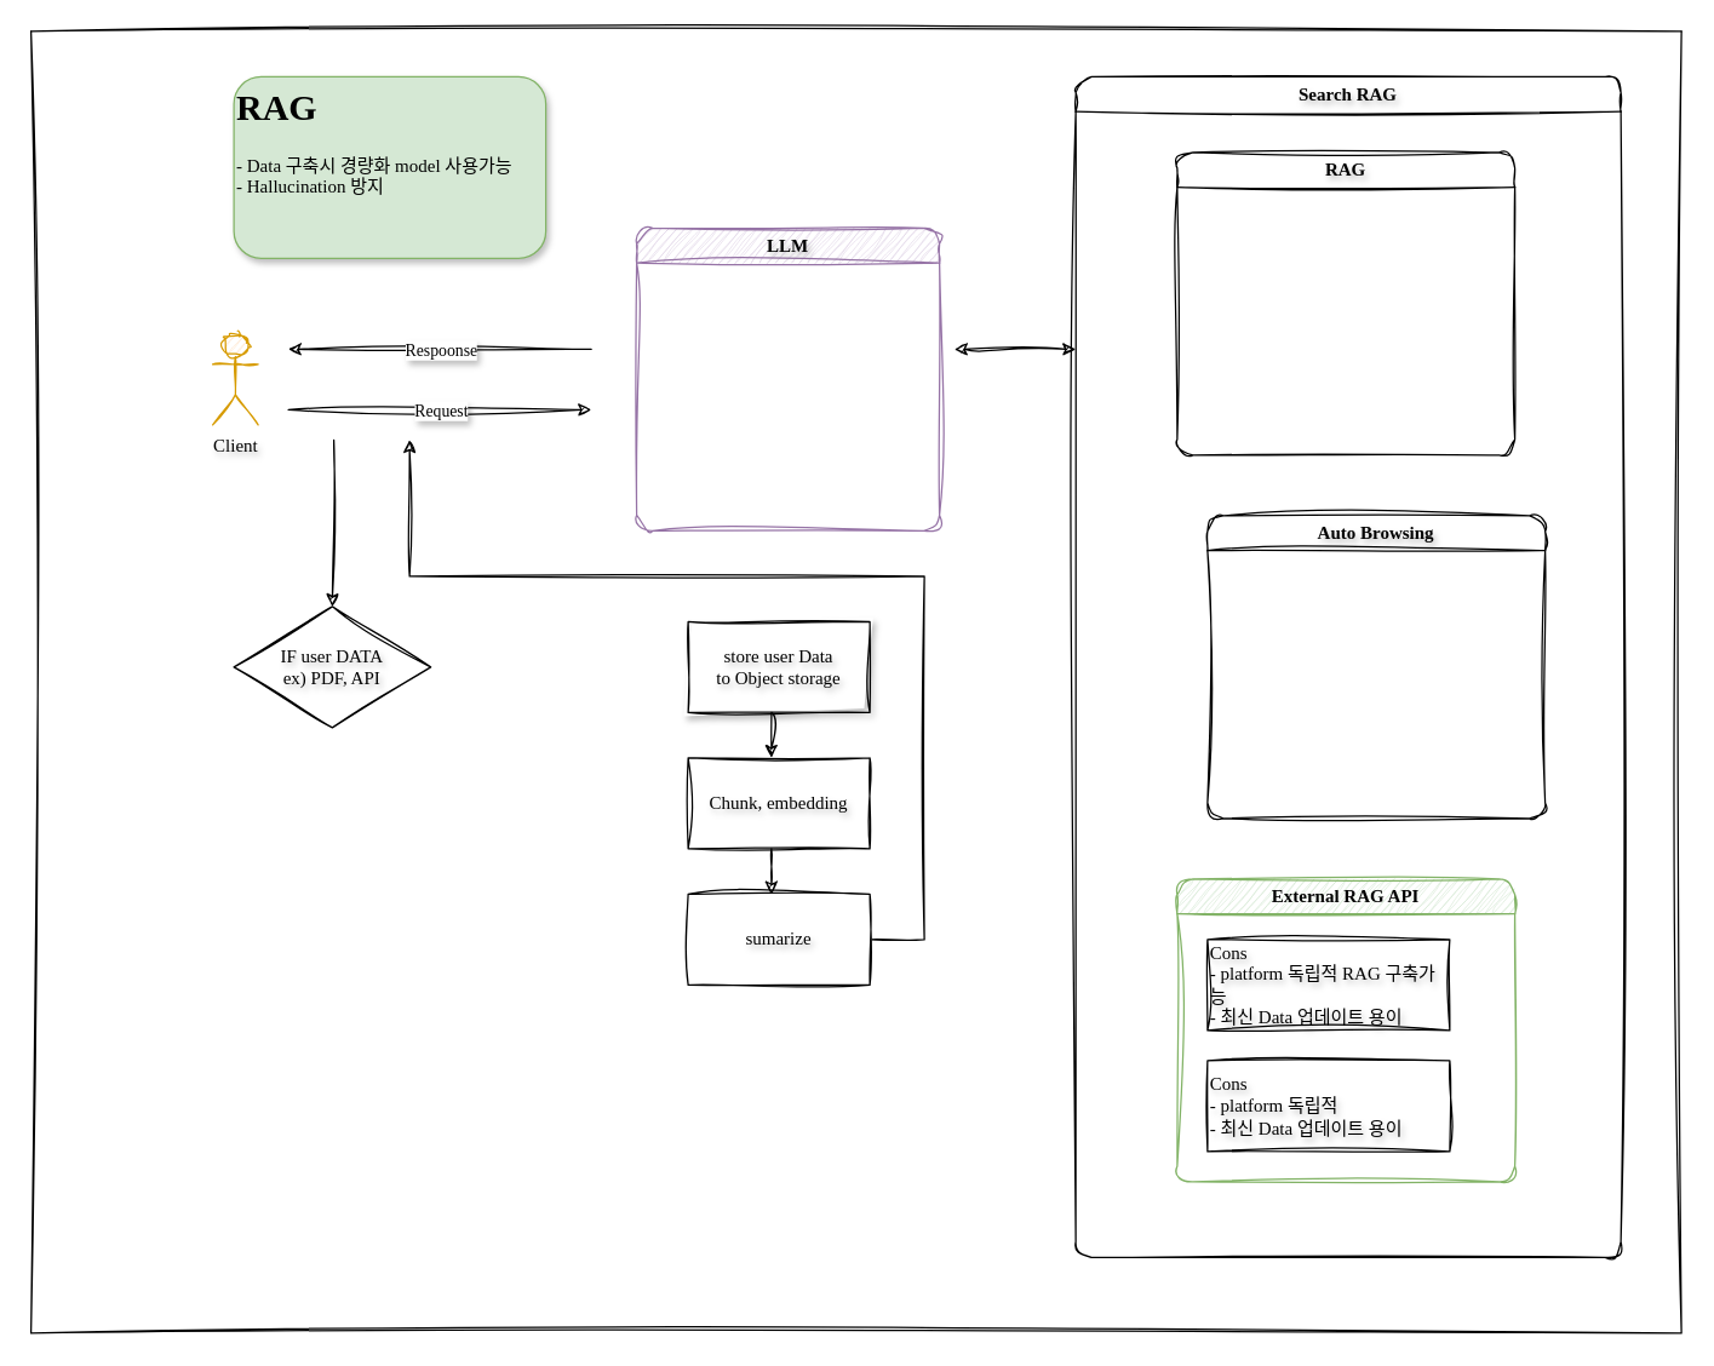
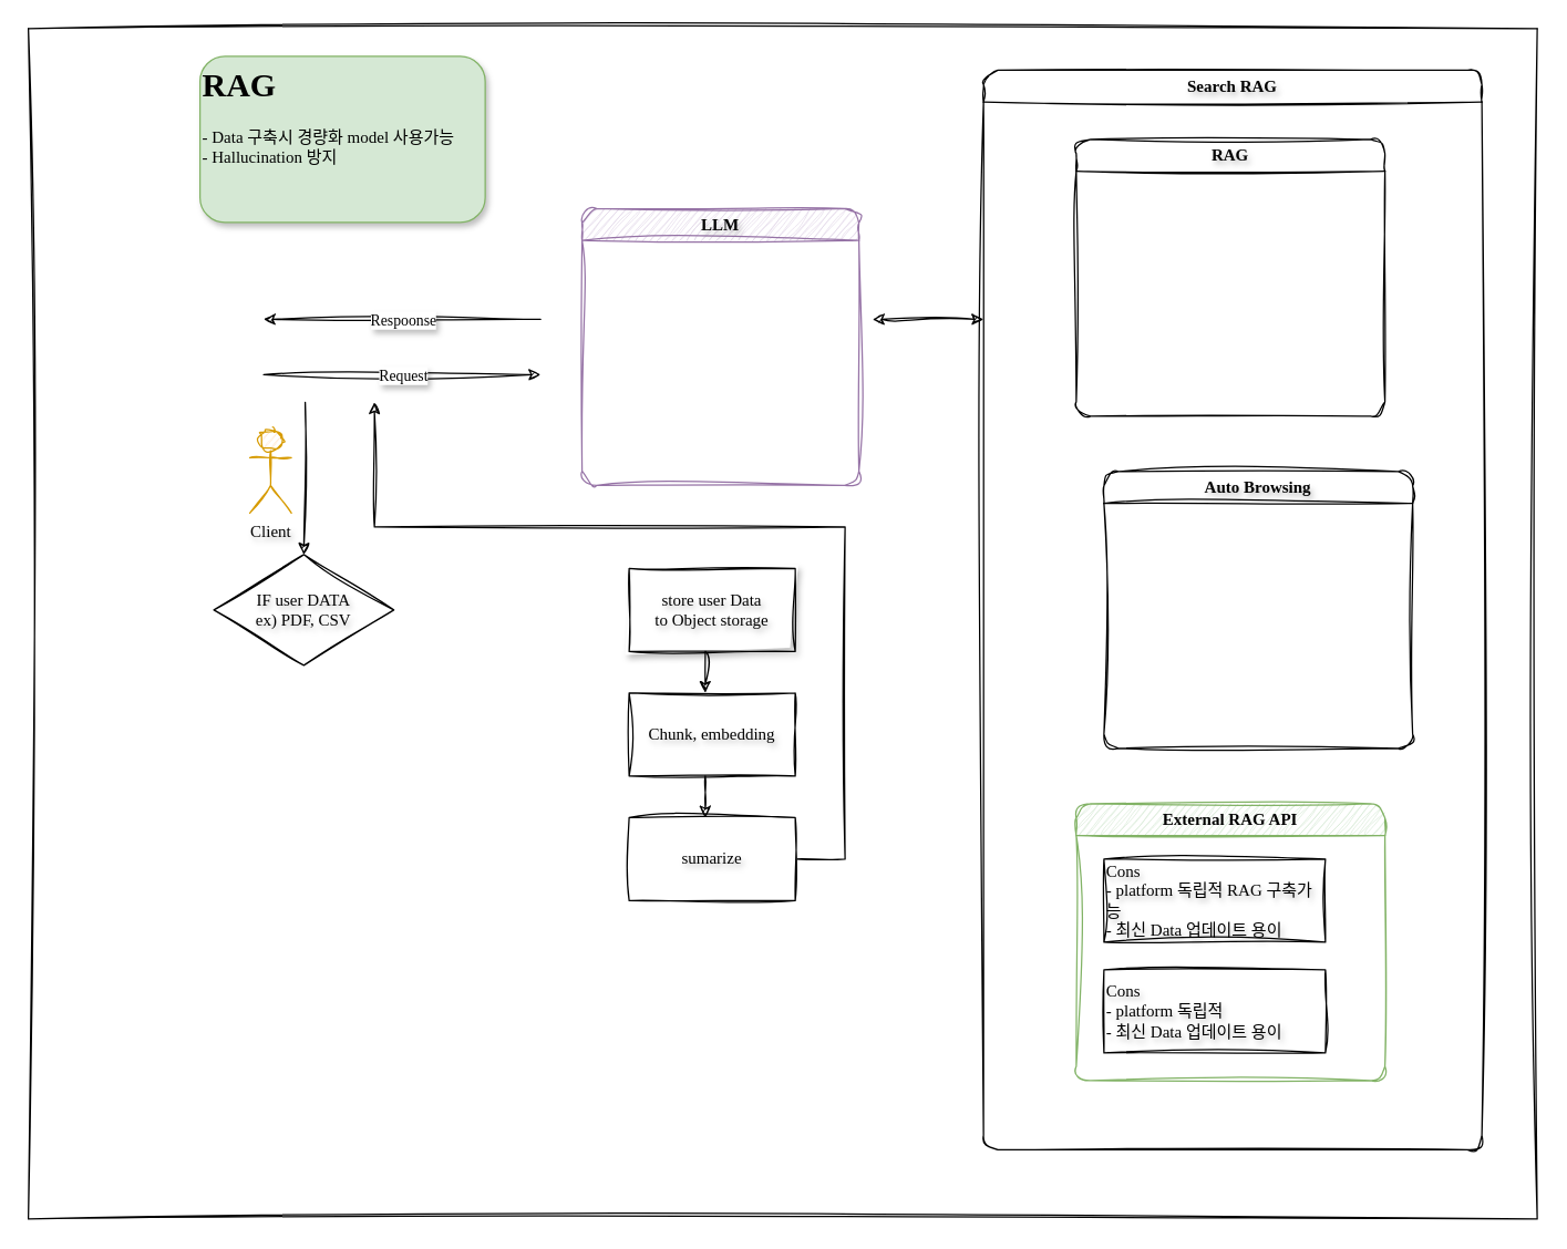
  <mxCell id="0" />
  <mxCell id="1" parent="0" />
  <mxCell id="2" value="LLM" style="swimlane;whiteSpace=wrap;html=1;sketch=1;hachureGap=4;jiggle=2;curveFitting=1;fontFamily=Architects Daughter;fontSource=https%3A%2F%2Ffonts.googleapis.com%2Fcss%3Ffamily%3DArchitects%2BDaughter;fillColor=#e1d5e7;strokeColor=#9673a6;rounded=1;textShadow=1;" vertex="1" parent="1"><mxGeometry x="420" y="150" width="200" height="200" as="geometry" /></mxCell>
- <mxCell id="3" value="Client" style="shape=umlActor;verticalLabelPosition=bottom;verticalAlign=top;html=1;outlineConnect=0;sketch=1;hachureGap=4;jiggle=2;curveFitting=1;fontFamily=Architects Daughter;fontSource=https%3A%2F%2Ffonts.googleapis.com%2Fcss%3Ffamily%3DArchitects%2BDaughter;fillColor=#ffe6cc;strokeColor=#d79b00;textShadow=1;" vertex="1" parent="1"><mxGeometry x="140" y="220" width="30" height="60" as="geometry" /></mxCell>
+ <mxCell id="3" value="Client" style="shape=umlActor;verticalLabelPosition=bottom;verticalAlign=top;html=1;outlineConnect=0;sketch=1;hachureGap=4;jiggle=2;curveFitting=1;fontFamily=Architects Daughter;fontSource=https%3A%2F%2Ffonts.googleapis.com%2Fcss%3Ffamily%3DArchitects%2BDaughter;fillColor=#ffe6cc;strokeColor=#d79b00;textShadow=1;" vertex="1" parent="1"><mxGeometry x="180" y="310" width="30" height="60" as="geometry" /></mxCell>
  <mxCell id="4" value="" style="endArrow=classic;html=1;rounded=0;sketch=1;hachureGap=4;jiggle=2;curveFitting=1;fontFamily=Architects Daughter;fontSource=https%3A%2F%2Ffonts.googleapis.com%2Fcss%3Ffamily%3DArchitects%2BDaughter;" edge="1" parent="1"><mxGeometry relative="1" as="geometry"><mxPoint x="190" y="270" as="sourcePoint" /><mxPoint x="390" y="270" as="targetPoint" /></mxGeometry></mxCell>
  <mxCell id="5" value="Request" style="edgeLabel;resizable=0;html=1;;align=center;verticalAlign=middle;sketch=1;hachureGap=4;jiggle=2;curveFitting=1;fontFamily=Architects Daughter;fontSource=https%3A%2F%2Ffonts.googleapis.com%2Fcss%3Ffamily%3DArchitects%2BDaughter;textShadow=1;" connectable="0" vertex="1" parent="4"><mxGeometry relative="1" as="geometry" /></mxCell>
  <mxCell id="6" value="" style="endArrow=classic;html=1;rounded=0;sketch=1;hachureGap=4;jiggle=2;curveFitting=1;fontFamily=Architects Daughter;fontSource=https%3A%2F%2Ffonts.googleapis.com%2Fcss%3Ffamily%3DArchitects%2BDaughter;" edge="1" parent="1"><mxGeometry relative="1" as="geometry"><mxPoint x="390" y="230" as="sourcePoint" /><mxPoint x="190" y="230" as="targetPoint" /></mxGeometry></mxCell>
  <mxCell id="7" value="Respoonse" style="edgeLabel;resizable=0;html=1;;align=center;verticalAlign=middle;sketch=1;hachureGap=4;jiggle=2;curveFitting=1;fontFamily=Architects Daughter;fontSource=https%3A%2F%2Ffonts.googleapis.com%2Fcss%3Ffamily%3DArchitects%2BDaughter;textShadow=1;" connectable="0" vertex="1" parent="6"><mxGeometry relative="1" as="geometry" /></mxCell>
  <mxCell id="8" value="RAG" style="swimlane;whiteSpace=wrap;html=1;sketch=1;hachureGap=4;jiggle=2;curveFitting=1;fontFamily=Architects Daughter;fontSource=https%3A%2F%2Ffonts.googleapis.com%2Fcss%3Ffamily%3DArchitects%2BDaughter;rounded=1;textShadow=1;" vertex="1" parent="1"><mxGeometry x="777" y="100" width="223" height="200" as="geometry" /></mxCell>
  <mxCell id="9" value="Auto Browsing" style="swimlane;whiteSpace=wrap;html=1;sketch=1;hachureGap=4;jiggle=2;curveFitting=1;fontFamily=Architects Daughter;fontSource=https%3A%2F%2Ffonts.googleapis.com%2Fcss%3Ffamily%3DArchitects%2BDaughter;rounded=1;textShadow=1;" vertex="1" parent="1"><mxGeometry x="797" y="340" width="223" height="200" as="geometry" /></mxCell>
  <mxCell id="10" value="External RAG API" style="swimlane;whiteSpace=wrap;html=1;sketch=1;hachureGap=4;jiggle=2;curveFitting=1;fontFamily=Architects Daughter;fontSource=https%3A%2F%2Ffonts.googleapis.com%2Fcss%3Ffamily%3DArchitects%2BDaughter;fillColor=#d5e8d4;strokeColor=#82b366;rounded=1;" vertex="1" parent="1"><mxGeometry x="777" y="580" width="223" height="200" as="geometry" /></mxCell>
- <mxCell id="11" value="IF user DATA&lt;br&gt;ex) PDF, API" style="rhombus;whiteSpace=wrap;html=1;sketch=1;hachureGap=4;jiggle=2;curveFitting=1;fontFamily=Architects Daughter;fontSource=https%3A%2F%2Ffonts.googleapis.com%2Fcss%3Ffamily%3DArchitects%2BDaughter;textShadow=1;" vertex="1" parent="1"><mxGeometry x="154" y="400" width="130" height="80" as="geometry" /></mxCell>
+ <mxCell id="11" value="IF user DATA&lt;br&gt;ex) PDF, CSV" style="rhombus;whiteSpace=wrap;html=1;sketch=1;hachureGap=4;jiggle=2;curveFitting=1;fontFamily=Architects Daughter;fontSource=https%3A%2F%2Ffonts.googleapis.com%2Fcss%3Ffamily%3DArchitects%2BDaughter;textShadow=1;" vertex="1" parent="1"><mxGeometry x="154" y="400" width="130" height="80" as="geometry" /></mxCell>
  <mxCell id="12" value="Search RAG" style="swimlane;whiteSpace=wrap;html=1;sketch=1;hachureGap=4;jiggle=2;curveFitting=1;fontFamily=Architects Daughter;fontSource=https%3A%2F%2Ffonts.googleapis.com%2Fcss%3Ffamily%3DArchitects%2BDaughter;rounded=1;textShadow=1;" vertex="1" parent="1"><mxGeometry x="710" y="50" width="360" height="780" as="geometry" /></mxCell>
  <mxCell id="13" value="Cons&lt;br&gt;- platform 독립적 RAG 구축가능&lt;div&gt;- 최신 Data 업데이트 용이&lt;/div&gt;" style="rounded=0;whiteSpace=wrap;html=1;sketch=1;hachureGap=4;jiggle=2;curveFitting=1;fontFamily=Architects Daughter;fontSource=https%3A%2F%2Ffonts.googleapis.com%2Fcss%3Ffamily%3DArchitects%2BDaughter;align=left;textShadow=1;" vertex="1" parent="12"><mxGeometry x="87" y="570" width="160" height="60" as="geometry" /></mxCell>
  <mxCell id="14" value="Cons&lt;br&gt;- platform 독립적&lt;div&gt;- 최신 Data 업데이트 용이&lt;/div&gt;" style="rounded=0;whiteSpace=wrap;html=1;sketch=1;hachureGap=4;jiggle=2;curveFitting=1;fontFamily=Architects Daughter;fontSource=https%3A%2F%2Ffonts.googleapis.com%2Fcss%3Ffamily%3DArchitects%2BDaughter;align=left;textShadow=1;" vertex="1" parent="12"><mxGeometry x="87" y="650" width="160" height="60" as="geometry" /></mxCell>
  <mxCell id="15" value="" style="endArrow=classic;startArrow=classic;html=1;rounded=0;sketch=1;hachureGap=4;jiggle=2;curveFitting=1;fontFamily=Architects Daughter;fontSource=https%3A%2F%2Ffonts.googleapis.com%2Fcss%3Ffamily%3DArchitects%2BDaughter;" edge="1" parent="1"><mxGeometry width="50" height="50" relative="1" as="geometry"><mxPoint x="630" y="230" as="sourcePoint" /><mxPoint x="710" y="230" as="targetPoint" /></mxGeometry></mxCell>
  <mxCell id="16" value="Chunk, embedding" style="rounded=0;whiteSpace=wrap;html=1;sketch=1;hachureGap=4;jiggle=2;curveFitting=1;fontFamily=Architects Daughter;fontSource=https%3A%2F%2Ffonts.googleapis.com%2Fcss%3Ffamily%3DArchitects%2BDaughter;textShadow=1;" vertex="1" parent="1"><mxGeometry x="454" y="500" width="120" height="60" as="geometry" /></mxCell>
  <mxCell id="17" style="edgeStyle=orthogonalEdgeStyle;rounded=0;sketch=1;hachureGap=4;jiggle=2;curveFitting=1;orthogonalLoop=1;jettySize=auto;html=1;fontFamily=Architects Daughter;fontSource=https%3A%2F%2Ffonts.googleapis.com%2Fcss%3Ffamily%3DArchitects%2BDaughter;" edge="1" parent="1" source="18"><mxGeometry relative="1" as="geometry"><mxPoint x="270" y="290" as="targetPoint" /><Array as="points"><mxPoint x="610" y="620" /><mxPoint x="610" y="380" /><mxPoint x="270" y="380" /></Array></mxGeometry></mxCell>
  <mxCell id="18" value="sumarize" style="rounded=0;whiteSpace=wrap;html=1;sketch=1;hachureGap=4;jiggle=2;curveFitting=1;fontFamily=Architects Daughter;fontSource=https%3A%2F%2Ffonts.googleapis.com%2Fcss%3Ffamily%3DArchitects%2BDaughter;textShadow=1;" vertex="1" parent="1"><mxGeometry x="454" y="590" width="120" height="60" as="geometry" /></mxCell>
  <mxCell id="19" value="store user Data&lt;br&gt;to Object storage" style="rounded=0;whiteSpace=wrap;html=1;sketch=1;hachureGap=4;jiggle=2;curveFitting=1;fontFamily=Architects Daughter;fontSource=https%3A%2F%2Ffonts.googleapis.com%2Fcss%3Ffamily%3DArchitects%2BDaughter;shadow=1;textShadow=1;" vertex="1" parent="1"><mxGeometry x="454" y="410" width="120" height="60" as="geometry" /></mxCell>
  <mxCell id="20" value="" style="endArrow=classic;html=1;rounded=0;sketch=1;hachureGap=4;jiggle=2;curveFitting=1;fontFamily=Architects Daughter;fontSource=https%3A%2F%2Ffonts.googleapis.com%2Fcss%3Ffamily%3DArchitects%2BDaughter;exitX=0.5;exitY=1;exitDx=0;exitDy=0;" edge="1" parent="1"><mxGeometry width="50" height="50" relative="1" as="geometry"><mxPoint x="509" y="470" as="sourcePoint" /><mxPoint x="509" y="500" as="targetPoint" /></mxGeometry></mxCell>
  <mxCell id="21" value="" style="endArrow=classic;html=1;rounded=0;sketch=1;hachureGap=4;jiggle=2;curveFitting=1;fontFamily=Architects Daughter;fontSource=https%3A%2F%2Ffonts.googleapis.com%2Fcss%3Ffamily%3DArchitects%2BDaughter;exitX=0.5;exitY=1;exitDx=0;exitDy=0;" edge="1" parent="1"><mxGeometry width="50" height="50" relative="1" as="geometry"><mxPoint x="509" y="560" as="sourcePoint" /><mxPoint x="509" y="590" as="targetPoint" /></mxGeometry></mxCell>
  <mxCell id="22" value="" style="endArrow=classic;html=1;rounded=0;sketch=1;hachureGap=4;jiggle=2;curveFitting=1;fontFamily=Architects Daughter;fontSource=https%3A%2F%2Ffonts.googleapis.com%2Fcss%3Ffamily%3DArchitects%2BDaughter;entryX=0.5;entryY=0;entryDx=0;entryDy=0;" edge="1" parent="1" target="11"><mxGeometry width="50" height="50" relative="1" as="geometry"><mxPoint x="220" y="290" as="sourcePoint" /><mxPoint x="540" y="470" as="targetPoint" /></mxGeometry></mxCell>
- <mxCell id="23" value="&lt;h1 style=&quot;margin-top: 0px;&quot;&gt;RAG&lt;/h1&gt;&lt;p&gt;- Data 구축시 경량화 model 사용가능&lt;br&gt;- Hallucination 방지&lt;/p&gt;" style="text;html=1;whiteSpace=wrap;overflow=hidden;rounded=1;fontFamily=Architects Daughter;fontSource=https%3A%2F%2Ffonts.googleapis.com%2Fcss%3Ffamily%3DArchitects%2BDaughter;shadow=1;glass=0;fillColor=#d5e8d4;strokeColor=#82b366;" vertex="1" parent="1"><mxGeometry x="154" y="50" width="206" height="120" as="geometry" /></mxCell>
+ <mxCell id="23" value="&lt;h1 style=&quot;margin-top: 0px;&quot;&gt;RAG&lt;/h1&gt;&lt;p&gt;- Data 구축시 경량화 model 사용가능&lt;br&gt;- Hallucination 방지&lt;/p&gt;" style="text;html=1;whiteSpace=wrap;overflow=hidden;rounded=1;fontFamily=Architects Daughter;fontSource=https%3A%2F%2Ffonts.googleapis.com%2Fcss%3Ffamily%3DArchitects%2BDaughter;shadow=1;glass=0;fillColor=#d5e8d4;strokeColor=#82b366;" vertex="1" parent="1"><mxGeometry x="144" y="40" width="206" height="120" as="geometry" /></mxCell>
  <mxCell id="24" value="" style="swimlane;startSize=0;sketch=1;hachureGap=4;jiggle=2;curveFitting=1;fontFamily=Architects Daughter;fontSource=https%3A%2F%2Ffonts.googleapis.com%2Fcss%3Ffamily%3DArchitects%2BDaughter;" vertex="1" parent="1"><mxGeometry x="20" y="20" width="1090" height="860" as="geometry" /></mxCell>
